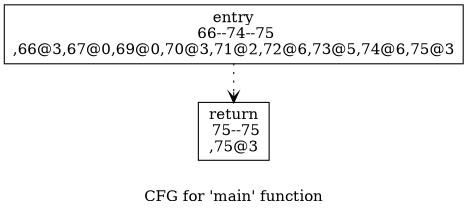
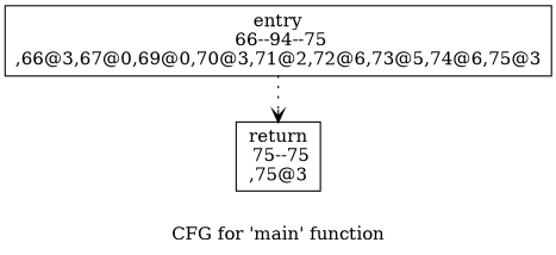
  digraph {
    label="CFG for 'main' function"
    node [shape=record]
-   n1 [label="{entry\n 66--74--75\n,66@3,67@0,69@0,70@3,71@2,72@6,73@5,74@6,75@3\n}"]
+   n1 [label="{entry\n 66--94--75\n,66@3,67@0,69@0,70@3,71@2,72@6,73@5,74@6,75@3\n}"]
    n2 [label="{return\n 75--75\n,75@3\n}"]
    n1 -> n2 [style=dotted arrowhead=vee]
  }
